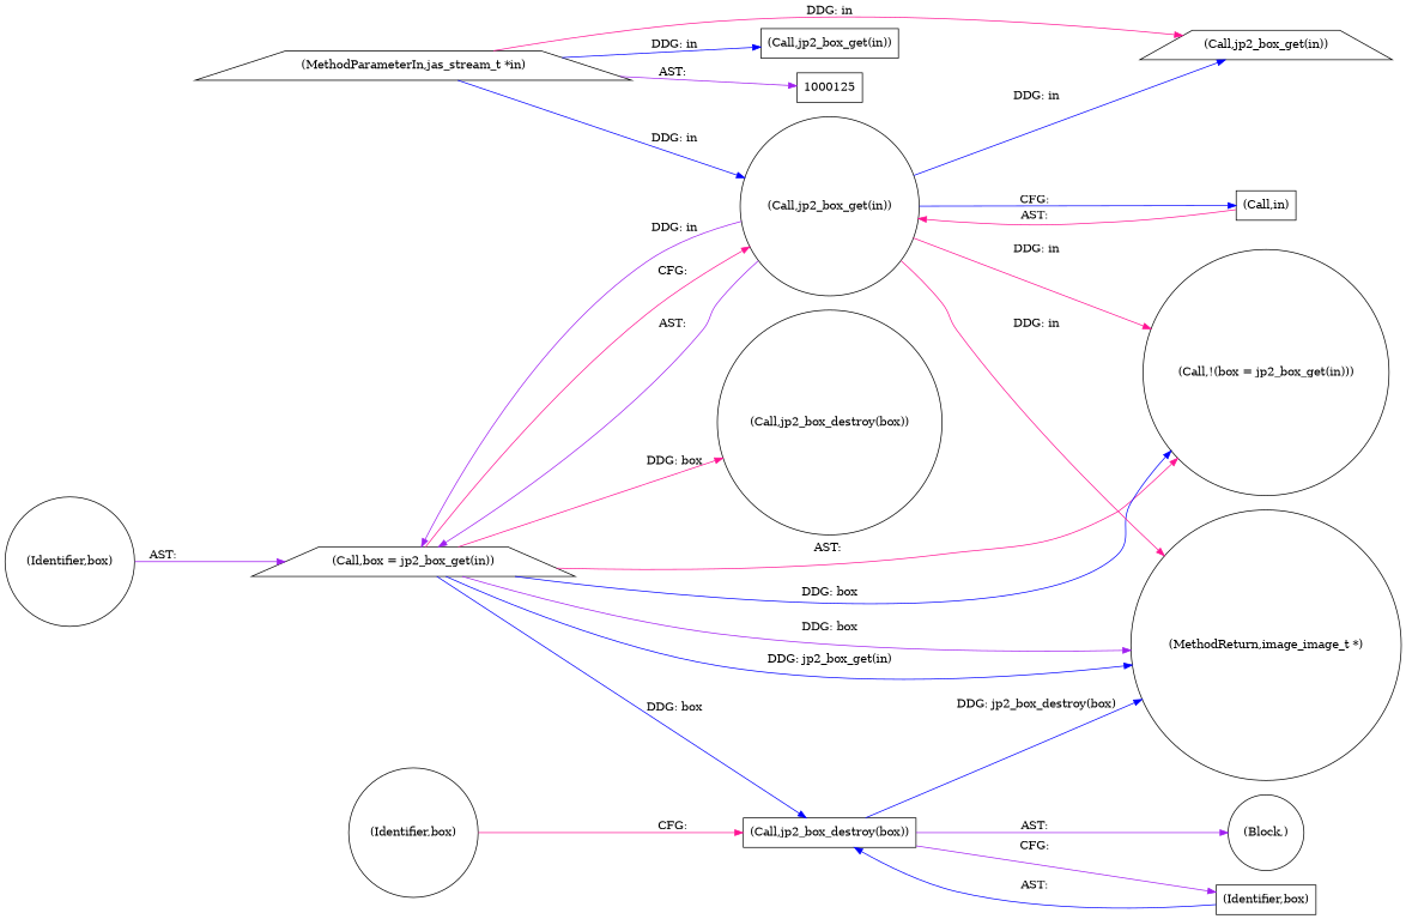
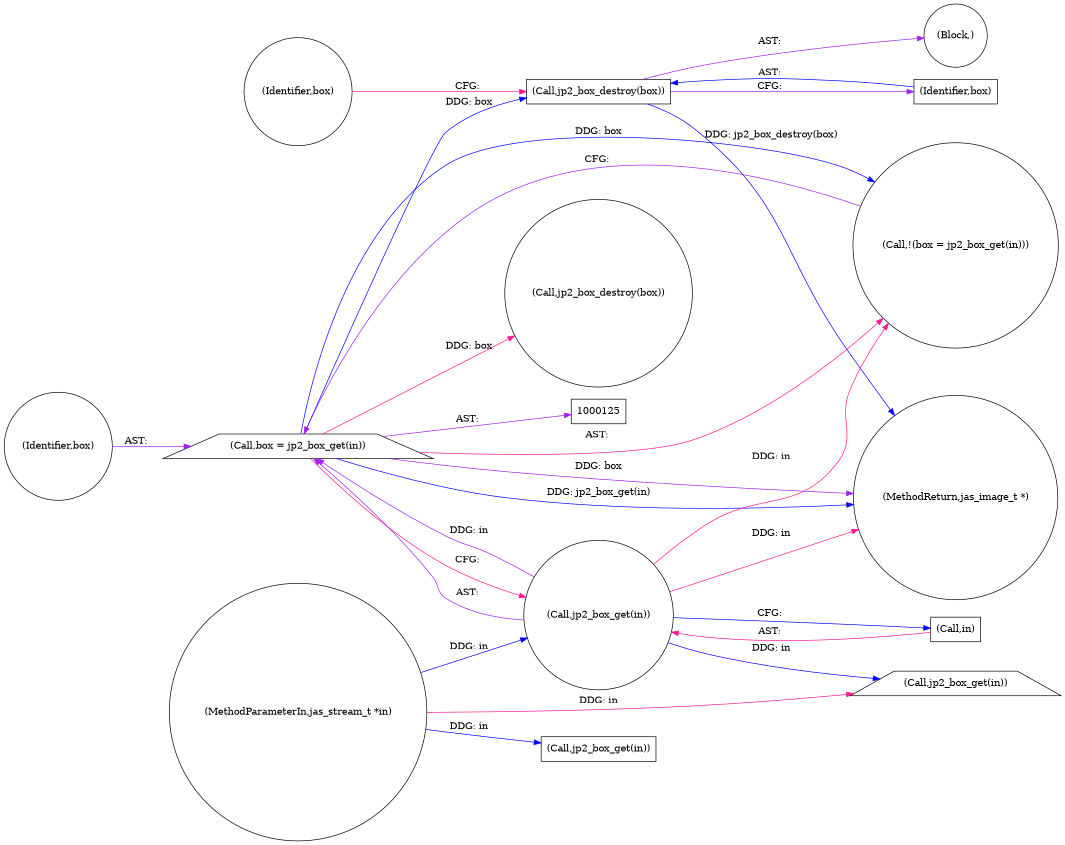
  digraph {
    rankdir=LR
    node [shape=circle]
    edge [color=blue]
    n1 [label="(Call,jp2_box_destroy(box))" shape=box]
    n2 [label="(Identifier,box)" shape=box]
-   n3 [label="(MethodReturn,image_image_t *)"]
+   n3 [label="(MethodReturn,jas_image_t *)"]
    n4 [label="(Block,)"]
    n5 [label="(Call,box = jp2_box_get(in))" shape=trapezium]
    n6 [label="(Call,jp2_box_get(in))"]
    n7 [label="(Call,!(box = jp2_box_get(in)))"]
    n8 [label="(Call,jp2_box_destroy(box))"]
    n9 [label="(Call,in)" shape=box]
    n10 [label="(Call,jp2_box_get(in))" shape=trapezium]
-   n11 [label="(MethodParameterIn,jas_stream_t *in)" shape=trapezium]
+   n11 [label="(MethodParameterIn,jas_stream_t *in)"]
    n12 [label="(Call,jp2_box_get(in))" shape=box]
    1000125 [shape=box]
    n14 [label="(Identifier,box)"]
    n15 [label="(Identifier,box)"]
    n1 -> n2 [color=purple label="CFG: "]
    n1 -> n3 [label="DDG: jp2_box_destroy(box)"]
    n1 -> n4 [color=purple label="AST: "]
    n2 -> n1 [label="AST: "]
    n5 -> n1 [label="DDG: box"]
    n5 -> n3 [color=purple label="DDG: box"]
    n5 -> n3 [label="DDG: jp2_box_get(in)"]
    n5 -> n6 [color=deeppink label="CFG: "]
    n5 -> n7 [color=deeppink label="AST: "]
    n5 -> n7 [label="DDG: box"]
    n5 -> n8 [color=deeppink label="DDG: box"]
    n6 -> n3 [color=deeppink label="DDG: in"]
    n6 -> n5 [color=purple label="AST: "]
    n6 -> n5 [color=purple label="DDG: in"]
    n6 -> n7 [color=deeppink label="DDG: in"]
    n6 -> n9 [label="CFG: "]
    n6 -> n10 [label="DDG: in"]
+   n7 -> n5 [color=purple label="CFG: "]
    n9 -> n6 [color=deeppink label="AST: "]
    n11 -> n6 [label="DDG: in"]
    n11 -> n10 [color=deeppink label="DDG: in"]
    n11 -> n12 [label="DDG: in"]
-   n11 -> 1000125 [color=purple label="AST: "]
+   n5 -> 1000125 [color=purple label="AST: "]
    n14 -> n5 [color=purple label="AST: "]
    n15 -> n1 [color=deeppink label="CFG: "]
  }
